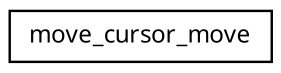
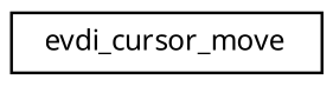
  digraph {
    rankdir=LR
    fontname="Noto Sans"
-   n1 [color=black fillcolor=white fontname="Noto Sans" fontsize=10 height=0.2 label=move_cursor_move shape=record style=filled width=0.4]
+   n1 [color=black fillcolor=white fontname="Noto Sans" fontsize=10 height=0.2 label=evdi_cursor_move shape=record style=filled width=0.4]
  }
